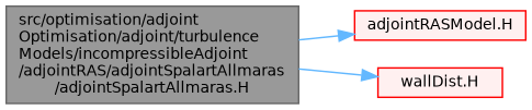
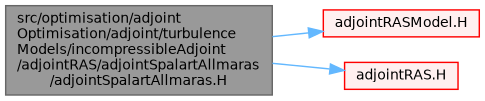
  digraph {
    rankdir=LR
    node [color=red fillcolor="#FFF0F0" fontname=Helvetica fontsize=10 shape=box style=filled]
    edge [color=steelblue1 fontname=Helvetica fontsize=10 labelfontname=Helvetica labelfontsize=10 style=solid]
    n1 [color=gray40 fillcolor=grey60 fontcolor=black height=0.2 label="src/optimisation/adjoint\lOptimisation/adjoint/turbulence\lModels/incompressibleAdjoint\l/adjointRAS/adjointSpalartAllmaras\l/adjointSpalartAllmaras.H" width=0.4]
    n2 [height=0.2 label="adjointRASModel.H" width=0.4]
-   n3 [height=0.2 label="wallDist.H" width=0.4]
+   n3 [height=0.2 label="adjointRAS.H" width=0.4]
    n1 -> n2
    n1 -> n3
  }
